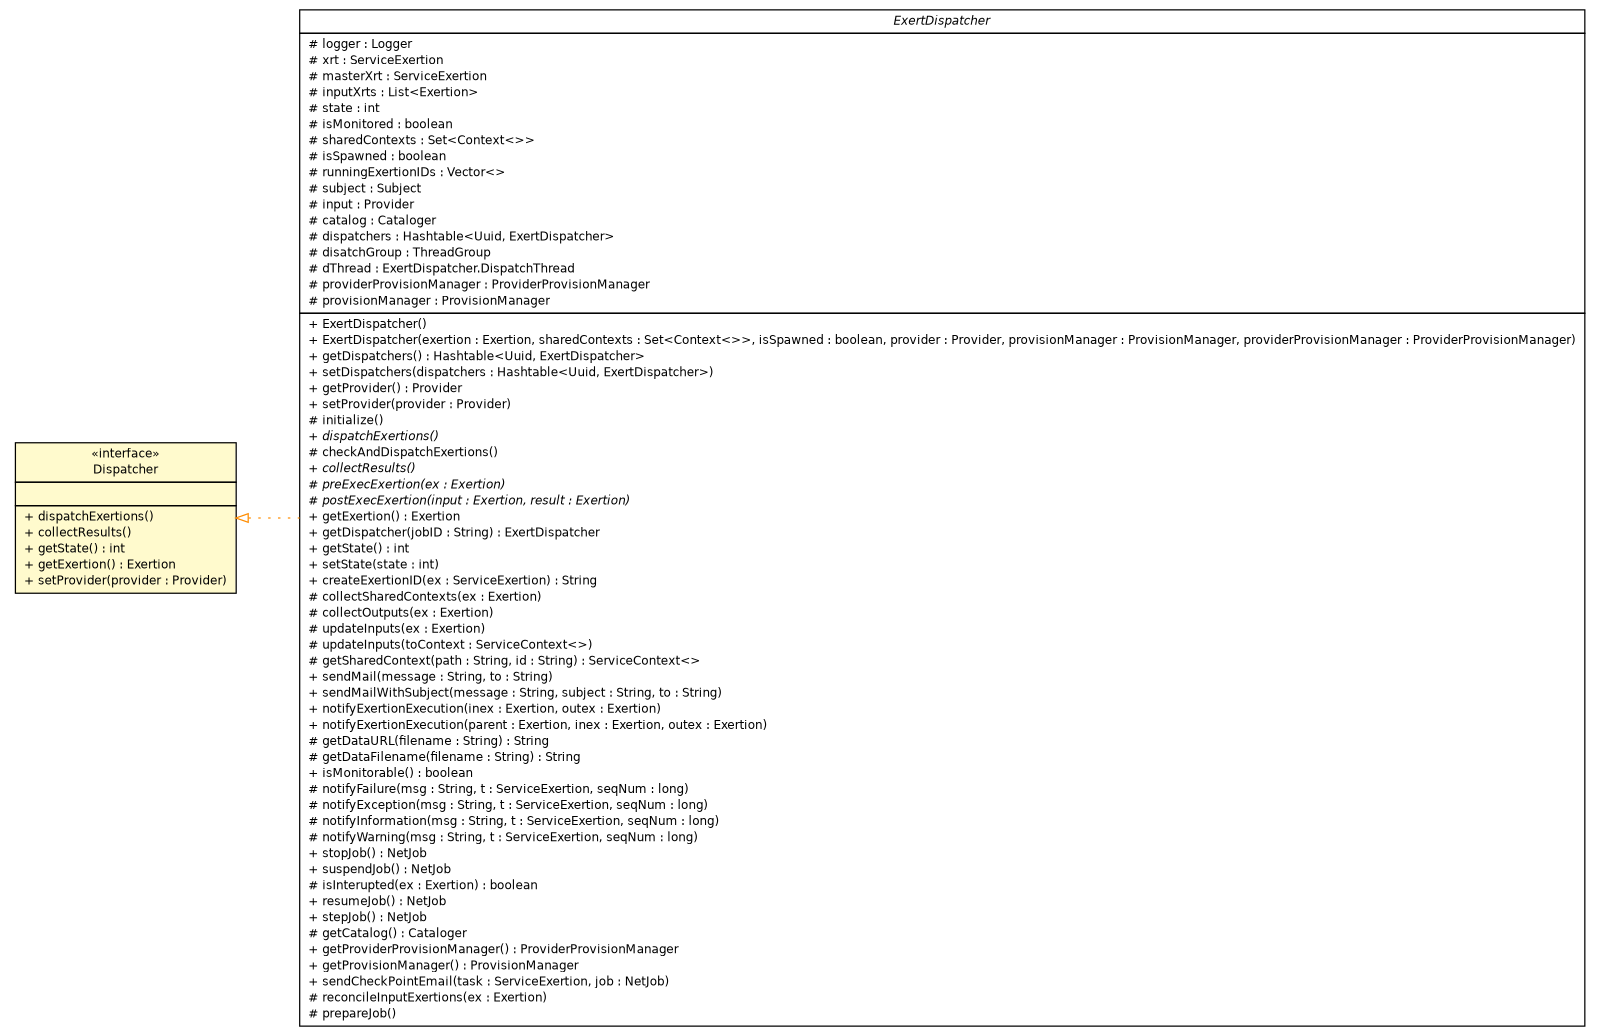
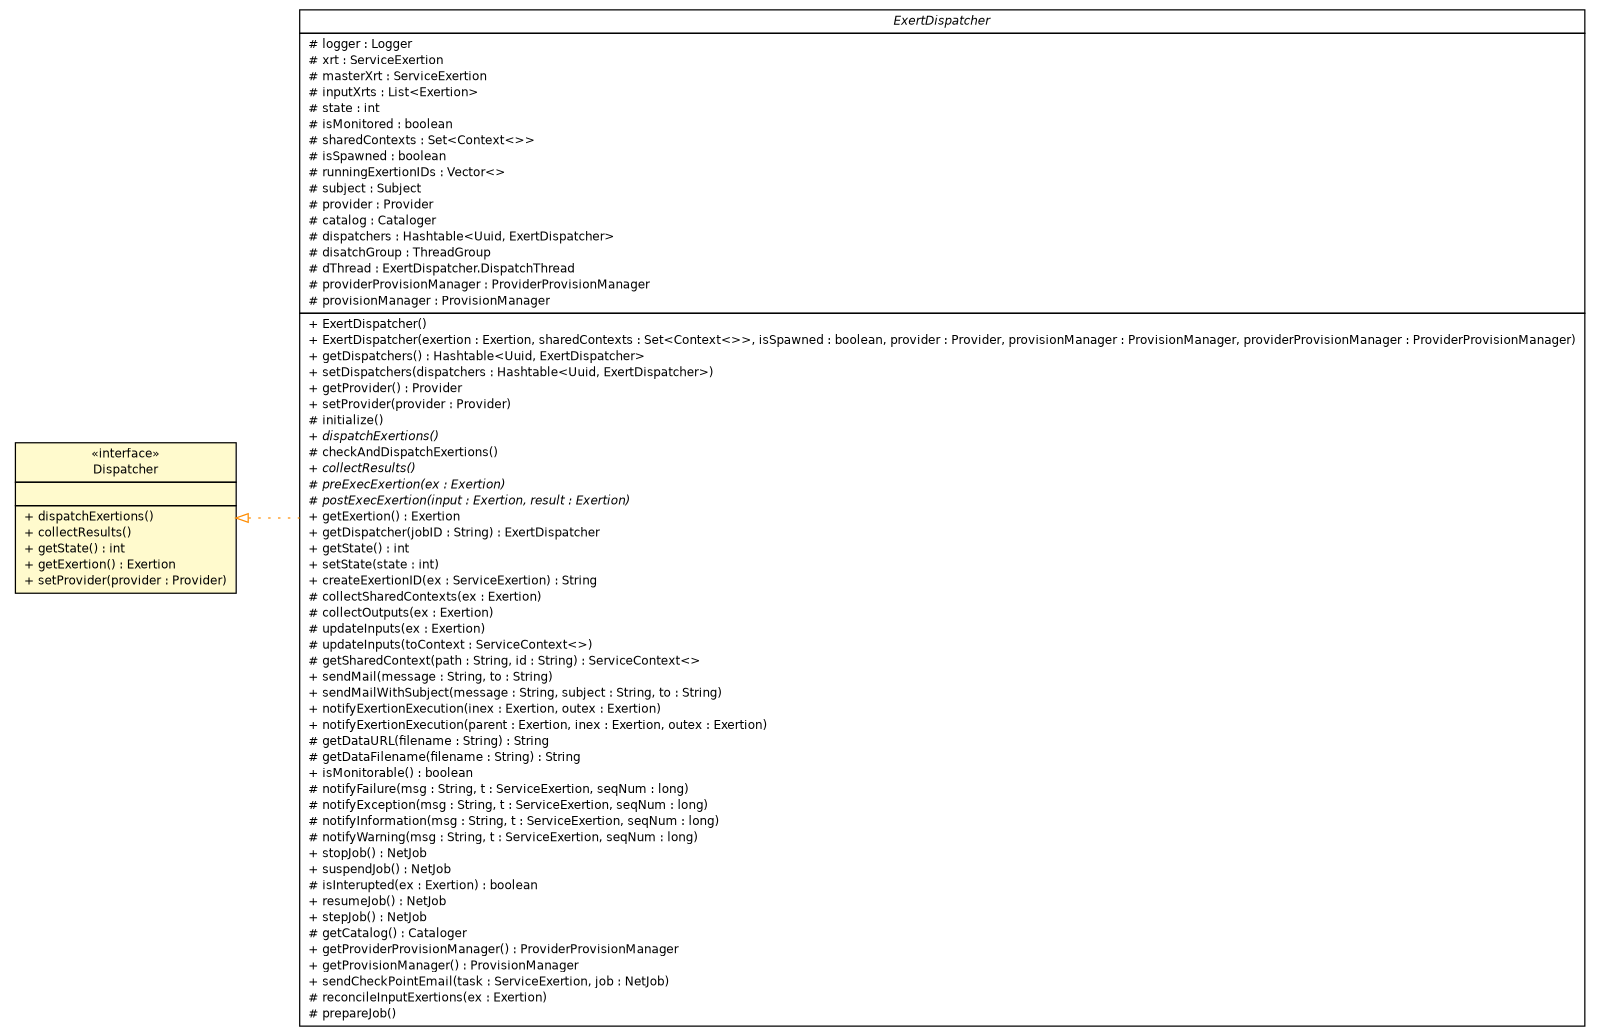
  digraph {
    nodesep=0.25
    ranksep=0.5
    rankdir=LR
    node [fontcolor=black fontname=Helvetica fontsize=10.0 shape=plaintext]
    n1 [label=<<table title="sorcer.core.Dispatcher" border="0" cellborder="1" cellspacing="0" cellpadding="2" port="p" bgcolor="lemonChiffon" href="./Dispatcher.html"> 		<tr><td><table border="0" cellspacing="0" cellpadding="1"> <tr><td align="center" balign="center"> &#171;interface&#187; </td></tr> <tr><td align="center" balign="center"> Dispatcher </td></tr> 		</table></td></tr> 		<tr><td><table border="0" cellspacing="0" cellpadding="1"> <tr><td align="left" balign="left">  </td></tr> 		</table></td></tr> 		<tr><td><table border="0" cellspacing="0" cellpadding="1"> <tr><td align="left" balign="left"> + dispatchExertions() </td></tr> <tr><td align="left" balign="left"> + collectResults() </td></tr> <tr><td align="left" balign="left"> + getState() : int </td></tr> <tr><td align="left" balign="left"> + getExertion() : Exertion </td></tr> <tr><td align="left" balign="left"> + setProvider(provider : Provider) </td></tr> 		</table></td></tr> 		</table>>]
-   n2 [label=<<table title="sorcer.core.dispatch.ExertDispatcher" border="0" cellborder="1" cellspacing="0" cellpadding="2" port="p" href="./dispatch/ExertDispatcher.html"> 		<tr><td><table border="0" cellspacing="0" cellpadding="1"> <tr><td align="center" balign="center"><font face="Helvetica-Oblique"> ExertDispatcher </font></td></tr> 		</table></td></tr> 		<tr><td><table border="0" cellspacing="0" cellpadding="1"> <tr><td align="left" balign="left"> # logger : Logger </td></tr> <tr><td align="left" balign="left"> # xrt : ServiceExertion </td></tr> <tr><td align="left" balign="left"> # masterXrt : ServiceExertion </td></tr> <tr><td align="left" balign="left"> # inputXrts : List&lt;Exertion&gt; </td></tr> <tr><td align="left" balign="left"> # state : int </td></tr> <tr><td align="left" balign="left"> # isMonitored : boolean </td></tr> <tr><td align="left" balign="left"> # sharedContexts : Set&lt;Context&lt;&gt;&gt; </td></tr> <tr><td align="left" balign="left"> # isSpawned : boolean </td></tr> <tr><td align="left" balign="left"> # runningExertionIDs : Vector&lt;&gt; </td></tr> <tr><td align="left" balign="left"> # subject : Subject </td></tr> <tr><td align="left" balign="left"> # input : Provider </td></tr> <tr><td align="left" balign="left"> # catalog : Cataloger </td></tr> <tr><td align="left" balign="left"> # dispatchers : Hashtable&lt;Uuid, ExertDispatcher&gt; </td></tr> <tr><td align="left" balign="left"> # disatchGroup : ThreadGroup </td></tr> <tr><td align="left" balign="left"> # dThread : ExertDispatcher.DispatchThread </td></tr> <tr><td align="left" balign="left"> # providerProvisionManager : ProviderProvisionManager </td></tr> <tr><td align="left" balign="left"> # provisionManager : ProvisionManager </td></tr> 		</table></td></tr> 		<tr><td><table border="0" cellspacing="0" cellpadding="1"> <tr><td align="left" balign="left"> + ExertDispatcher() </td></tr> <tr><td align="left" balign="left"> + ExertDispatcher(exertion : Exertion, sharedContexts : Set&lt;Context&lt;&gt;&gt;, isSpawned : boolean, provider : Provider, provisionManager : ProvisionManager, providerProvisionManager : ProviderProvisionManager) </td></tr> <tr><td align="left" balign="left"> + getDispatchers() : Hashtable&lt;Uuid, ExertDispatcher&gt; </td></tr> <tr><td align="left" balign="left"> + setDispatchers(dispatchers : Hashtable&lt;Uuid, ExertDispatcher&gt;) </td></tr> <tr><td align="left" balign="left"> + getProvider() : Provider </td></tr> <tr><td align="left" balign="left"> + setProvider(provider : Provider) </td></tr> <tr><td align="left" balign="left"> # initialize() </td></tr> <tr><td align="left" balign="left"><font face="Helvetica-Oblique" point-size="10.0"> + dispatchExertions() </font></td></tr> <tr><td align="left" balign="left"> # checkAndDispatchExertions() </td></tr> <tr><td align="left" balign="left"><font face="Helvetica-Oblique" point-size="10.0"> + collectResults() </font></td></tr> <tr><td align="left" balign="left"><font face="Helvetica-Oblique" point-size="10.0"> # preExecExertion(ex : Exertion) </font></td></tr> <tr><td align="left" balign="left"><font face="Helvetica-Oblique" point-size="10.0"> # postExecExertion(input : Exertion, result : Exertion) </font></td></tr> <tr><td align="left" balign="left"> + getExertion() : Exertion </td></tr> <tr><td align="left" balign="left"> + getDispatcher(jobID : String) : ExertDispatcher </td></tr> <tr><td align="left" balign="left"> + getState() : int </td></tr> <tr><td align="left" balign="left"> + setState(state : int) </td></tr> <tr><td align="left" balign="left"> + createExertionID(ex : ServiceExertion) : String </td></tr> <tr><td align="left" balign="left"> # collectSharedContexts(ex : Exertion) </td></tr> <tr><td align="left" balign="left"> # collectOutputs(ex : Exertion) </td></tr> <tr><td align="left" balign="left"> # updateInputs(ex : Exertion) </td></tr> <tr><td align="left" balign="left"> # updateInputs(toContext : ServiceContext&lt;&gt;) </td></tr> <tr><td align="left" balign="left"> # getSharedContext(path : String, id : String) : ServiceContext&lt;&gt; </td></tr> <tr><td align="left" balign="left"> + sendMail(message : String, to : String) </td></tr> <tr><td align="left" balign="left"> + sendMailWithSubject(message : String, subject : String, to : String) </td></tr> <tr><td align="left" balign="left"> + notifyExertionExecution(inex : Exertion, outex : Exertion) </td></tr> <tr><td align="left" balign="left"> + notifyExertionExecution(parent : Exertion, inex : Exertion, outex : Exertion) </td></tr> <tr><td align="left" balign="left"> # getDataURL(filename : String) : String </td></tr> <tr><td align="left" balign="left"> # getDataFilename(filename : String) : String </td></tr> <tr><td align="left" balign="left"> + isMonitorable() : boolean </td></tr> <tr><td align="left" balign="left"> # notifyFailure(msg : String, t : ServiceExertion, seqNum : long) </td></tr> <tr><td align="left" balign="left"> # notifyException(msg : String, t : ServiceExertion, seqNum : long) </td></tr> <tr><td align="left" balign="left"> # notifyInformation(msg : String, t : ServiceExertion, seqNum : long) </td></tr> <tr><td align="left" balign="left"> # notifyWarning(msg : String, t : ServiceExertion, seqNum : long) </td></tr> <tr><td align="left" balign="left"> + stopJob() : NetJob </td></tr> <tr><td align="left" balign="left"> + suspendJob() : NetJob </td></tr> <tr><td align="left" balign="left"> # isInterupted(ex : Exertion) : boolean </td></tr> <tr><td align="left" balign="left"> + resumeJob() : NetJob </td></tr> <tr><td align="left" balign="left"> + stepJob() : NetJob </td></tr> <tr><td align="left" balign="left"> # getCatalog() : Cataloger </td></tr> <tr><td align="left" balign="left"> + getProviderProvisionManager() : ProviderProvisionManager </td></tr> <tr><td align="left" balign="left"> + getProvisionManager() : ProvisionManager </td></tr> <tr><td align="left" balign="left"> + sendCheckPointEmail(task : ServiceExertion, job : NetJob) </td></tr> <tr><td align="left" balign="left"> # reconcileInputExertions(ex : Exertion) </td></tr> <tr><td align="left" balign="left"> # prepareJob() </td></tr> 		</table></td></tr> 		</table>>]
+   n2 [label=<<table title="sorcer.core.dispatch.ExertDispatcher" border="0" cellborder="1" cellspacing="0" cellpadding="2" port="p" href="./dispatch/ExertDispatcher.html"> 		<tr><td><table border="0" cellspacing="0" cellpadding="1"> <tr><td align="center" balign="center"><font face="Helvetica-Oblique"> ExertDispatcher </font></td></tr> 		</table></td></tr> 		<tr><td><table border="0" cellspacing="0" cellpadding="1"> <tr><td align="left" balign="left"> # logger : Logger </td></tr> <tr><td align="left" balign="left"> # xrt : ServiceExertion </td></tr> <tr><td align="left" balign="left"> # masterXrt : ServiceExertion </td></tr> <tr><td align="left" balign="left"> # inputXrts : List&lt;Exertion&gt; </td></tr> <tr><td align="left" balign="left"> # state : int </td></tr> <tr><td align="left" balign="left"> # isMonitored : boolean </td></tr> <tr><td align="left" balign="left"> # sharedContexts : Set&lt;Context&lt;&gt;&gt; </td></tr> <tr><td align="left" balign="left"> # isSpawned : boolean </td></tr> <tr><td align="left" balign="left"> # runningExertionIDs : Vector&lt;&gt; </td></tr> <tr><td align="left" balign="left"> # subject : Subject </td></tr> <tr><td align="left" balign="left"> # provider : Provider </td></tr> <tr><td align="left" balign="left"> # catalog : Cataloger </td></tr> <tr><td align="left" balign="left"> # dispatchers : Hashtable&lt;Uuid, ExertDispatcher&gt; </td></tr> <tr><td align="left" balign="left"> # disatchGroup : ThreadGroup </td></tr> <tr><td align="left" balign="left"> # dThread : ExertDispatcher.DispatchThread </td></tr> <tr><td align="left" balign="left"> # providerProvisionManager : ProviderProvisionManager </td></tr> <tr><td align="left" balign="left"> # provisionManager : ProvisionManager </td></tr> 		</table></td></tr> 		<tr><td><table border="0" cellspacing="0" cellpadding="1"> <tr><td align="left" balign="left"> + ExertDispatcher() </td></tr> <tr><td align="left" balign="left"> + ExertDispatcher(exertion : Exertion, sharedContexts : Set&lt;Context&lt;&gt;&gt;, isSpawned : boolean, provider : Provider, provisionManager : ProvisionManager, providerProvisionManager : ProviderProvisionManager) </td></tr> <tr><td align="left" balign="left"> + getDispatchers() : Hashtable&lt;Uuid, ExertDispatcher&gt; </td></tr> <tr><td align="left" balign="left"> + setDispatchers(dispatchers : Hashtable&lt;Uuid, ExertDispatcher&gt;) </td></tr> <tr><td align="left" balign="left"> + getProvider() : Provider </td></tr> <tr><td align="left" balign="left"> + setProvider(provider : Provider) </td></tr> <tr><td align="left" balign="left"> # initialize() </td></tr> <tr><td align="left" balign="left"><font face="Helvetica-Oblique" point-size="10.0"> + dispatchExertions() </font></td></tr> <tr><td align="left" balign="left"> # checkAndDispatchExertions() </td></tr> <tr><td align="left" balign="left"><font face="Helvetica-Oblique" point-size="10.0"> + collectResults() </font></td></tr> <tr><td align="left" balign="left"><font face="Helvetica-Oblique" point-size="10.0"> # preExecExertion(ex : Exertion) </font></td></tr> <tr><td align="left" balign="left"><font face="Helvetica-Oblique" point-size="10.0"> # postExecExertion(input : Exertion, result : Exertion) </font></td></tr> <tr><td align="left" balign="left"> + getExertion() : Exertion </td></tr> <tr><td align="left" balign="left"> + getDispatcher(jobID : String) : ExertDispatcher </td></tr> <tr><td align="left" balign="left"> + getState() : int </td></tr> <tr><td align="left" balign="left"> + setState(state : int) </td></tr> <tr><td align="left" balign="left"> + createExertionID(ex : ServiceExertion) : String </td></tr> <tr><td align="left" balign="left"> # collectSharedContexts(ex : Exertion) </td></tr> <tr><td align="left" balign="left"> # collectOutputs(ex : Exertion) </td></tr> <tr><td align="left" balign="left"> # updateInputs(ex : Exertion) </td></tr> <tr><td align="left" balign="left"> # updateInputs(toContext : ServiceContext&lt;&gt;) </td></tr> <tr><td align="left" balign="left"> # getSharedContext(path : String, id : String) : ServiceContext&lt;&gt; </td></tr> <tr><td align="left" balign="left"> + sendMail(message : String, to : String) </td></tr> <tr><td align="left" balign="left"> + sendMailWithSubject(message : String, subject : String, to : String) </td></tr> <tr><td align="left" balign="left"> + notifyExertionExecution(inex : Exertion, outex : Exertion) </td></tr> <tr><td align="left" balign="left"> + notifyExertionExecution(parent : Exertion, inex : Exertion, outex : Exertion) </td></tr> <tr><td align="left" balign="left"> # getDataURL(filename : String) : String </td></tr> <tr><td align="left" balign="left"> # getDataFilename(filename : String) : String </td></tr> <tr><td align="left" balign="left"> + isMonitorable() : boolean </td></tr> <tr><td align="left" balign="left"> # notifyFailure(msg : String, t : ServiceExertion, seqNum : long) </td></tr> <tr><td align="left" balign="left"> # notifyException(msg : String, t : ServiceExertion, seqNum : long) </td></tr> <tr><td align="left" balign="left"> # notifyInformation(msg : String, t : ServiceExertion, seqNum : long) </td></tr> <tr><td align="left" balign="left"> # notifyWarning(msg : String, t : ServiceExertion, seqNum : long) </td></tr> <tr><td align="left" balign="left"> + stopJob() : NetJob </td></tr> <tr><td align="left" balign="left"> + suspendJob() : NetJob </td></tr> <tr><td align="left" balign="left"> # isInterupted(ex : Exertion) : boolean </td></tr> <tr><td align="left" balign="left"> + resumeJob() : NetJob </td></tr> <tr><td align="left" balign="left"> + stepJob() : NetJob </td></tr> <tr><td align="left" balign="left"> # getCatalog() : Cataloger </td></tr> <tr><td align="left" balign="left"> + getProviderProvisionManager() : ProviderProvisionManager </td></tr> <tr><td align="left" balign="left"> + getProvisionManager() : ProvisionManager </td></tr> <tr><td align="left" balign="left"> + sendCheckPointEmail(task : ServiceExertion, job : NetJob) </td></tr> <tr><td align="left" balign="left"> # reconcileInputExertions(ex : Exertion) </td></tr> <tr><td align="left" balign="left"> # prepareJob() </td></tr> 		</table></td></tr> 		</table>>]
    n1 -> n2 [arrowtail=empty dir=back fontname=Helvetica fontsize=10 headport=p labelfontname=Helvetica labelfontsize=10 style=dotted tailport=p color=darkorange]
  }
